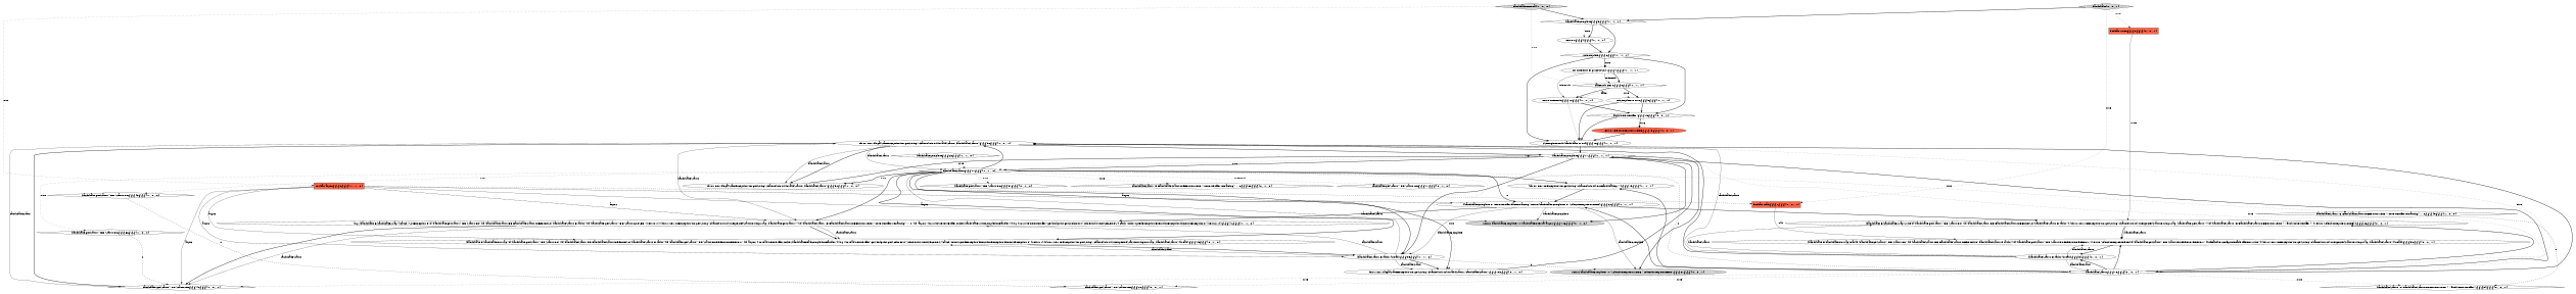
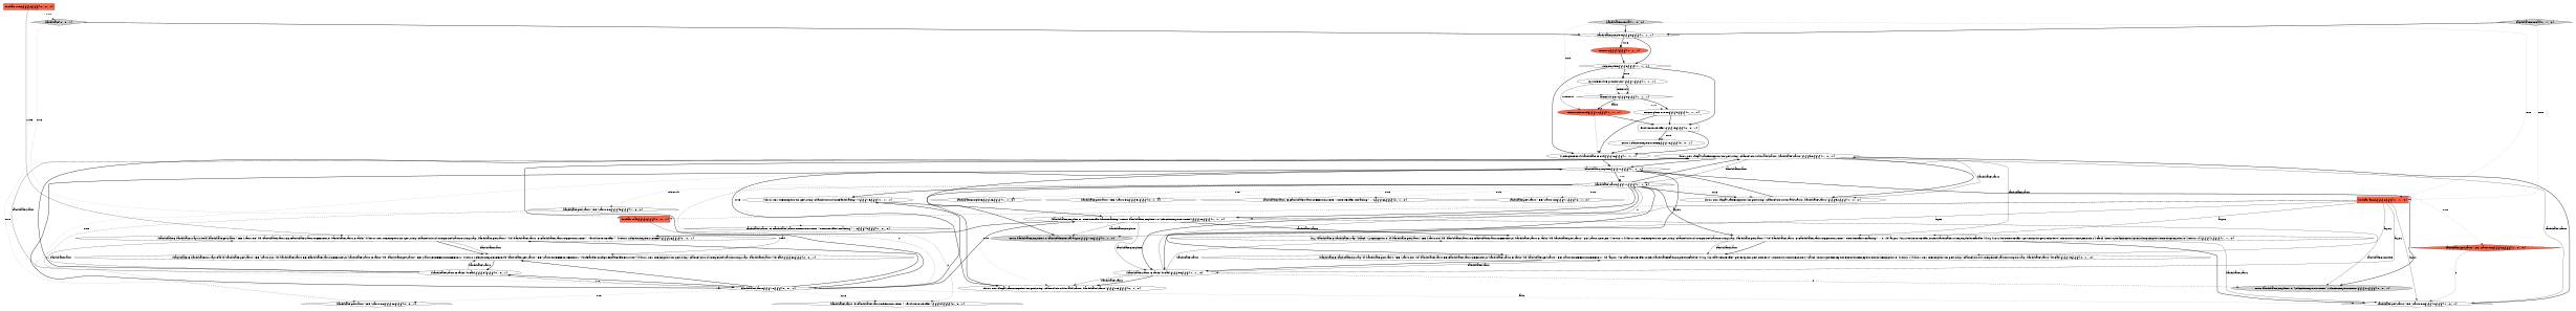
  digraph {
    node [fillcolor=white shape=diamond style=filled]
    edge [style=bold]
    n1 [label="throw new IllegalStateException(sm.getString(\"channel.nio.ssl.invalidStatus\",handshakeStatus))@@@58@@@['1', '0', '1']" shape=ellipse]
    n2 [label="handshake.getStatus() == Status.OK@@@40@@@['1', '0', '1']"]
    n3 [label="!handshakeComplete@@@17@@@['1', '1', '1']"]
    n4 [label="handshakeStatus@@@17@@@['1', '1', '0']"]
    n5 [label="{try {handshake = handshakeWrap()}catch (SSLException e) if (handshake.getStatus() == Status.OK) {if (handshakeStatus == HandshakeStatus.NEED_TASK) handshakeStatus = tasks()}if (handshake.getStatus() == Status.CLOSED) {return -1}{throw new IOException(sm.getString(\"channel.nio.ssl.unexpectedStatusDuringWrap\",handshake.getStatus()))}if (handshakeStatus != HandshakeStatus.NEED_UNWRAP || netOutBuffer.remaining() > 0) {if (async) {sc.write(netOutBuffer,socket,handshakeWriteCompletionHandler)}{try {sc.write(netOutBuffer).get(endpoint.getSoTimeout(),TimeUnit.MILLISECONDS)}catch (InterruptedException|ExecutionException|TimeoutException e) }return 1}}@@@41@@@['1', '1', '0']" shape=ellipse]
    n6 [label="throw new IllegalStateException(sm.getString(\"channel.nio.ssl.invalidStatus\",handshakeStatus))@@@92@@@['1', '0', '0']" shape=ellipse]
    n7 [fillcolor=lightgray label="return handshakeComplete? 0: handshakeInternal(async)@@@106@@@['0', '1', '0']" shape=ellipse]
    n8 [label="{handshakeStatus = tasks()break}@@@99@@@['1', '1', '0']" shape=ellipse]
    n9 [fillcolor=lightgray label="return handshakeComplete? 0: (SelectionKey.OP_WRITE | SelectionKey.OP_READ)@@@61@@@['0', '0', '1']" shape=ellipse]
    n10 [label="handshakeStatus@@@18@@@['0', '0', '1']"]
    n11 [label="{handshake = handshakeUnwrap()if (handshake.getStatus() == Status.OK) {if (handshakeStatus == HandshakeStatus.NEED_TASK) handshakeStatus = tasks()}if (handshake.getStatus() == Status.BUFFER_UNDERFLOW) {if (async) {sc.read(netInBuffer,socket,handshakeReadCompletionHandler)}{try {sc.read(netInBuffer).get(endpoint.getSoTimeout(),TimeUnit.MILLISECONDS)}catch (InterruptedException|ExecutionException|TimeoutException e) }return 1}{throw new IOException(sm.getString(\"channel.nio.ssl.unexpectedStatusDuringUnwrap\",handshakeStatus))}break}@@@75@@@['0', '1', '0']" shape=ellipse]
    n12 [label="{handshakeComplete = !netOutBuffer.hasRemaining()return handshakeComplete? 0: SelectionKey.OP_WRITE}@@@22@@@['1', '1', '1']" shape=ellipse]
    n13 [label="handshakeComplete@@@23@@@['1', '1', '0']"]
-   n14 [label="handshake.getStatus() == Status.OK@@@66@@@['1', '0', '0']"]
+   n14 [fillcolor=tomato label="handshake.getStatus() == Status.OK@@@66@@@['1', '0', '0']"]
    n15 [label="throw new IllegalStateException(sm.getString(\"channel.nio.ssl.invalidStatus\",handshakeStatus))@@@103@@@['0', '1', '0']" shape=ellipse]
    n16 [label="handshake.getStatus() == Status.OK@@@43@@@['1', '0', '0']"]
    n17 [label="handshake.getStatus() == Status.OK@@@51@@@['0', '1', '0']"]
    n18 [label="handshakeStatus != HandshakeStatus.NEED_UNWRAP || netOutBuffer.remaining() > 0@@@60@@@['0', '1', '0']"]
    n19 [label="handshakeStatus != HandshakeStatus.NEED_UNWRAP || netOutBuffer.remaining() > 0@@@49@@@['1', '0', '0']"]
    n20 [label="handshake.getStatus() == Status.OK@@@77@@@['0', '1', '0']"]
    n21 [label="{throw new IOException(sm.getString(\"channel.nio.ssl.notHandshaking\"))}@@@19@@@['1', '1', '1']" shape=ellipse]
    n22 [fillcolor=lightgray label="handshake['0', '0', '1']"]
    n23 [fillcolor=tomato label="boolean read@@@2@@@['0', '0', '1']" shape=box]
    n24 [label="handshakeComplete@@@3@@@['1', '1', '1']"]
    n25 [fillcolor=tomato label="boolean write@@@2@@@['0', '0', '1']" shape=box]
    n26 [label="{handshake = handshakeUnwrap(read)if (handshake.getStatus() == Status.OK) {if (handshakeStatus == HandshakeStatus.NEED_TASK) handshakeStatus = tasks()}if (handshake.getStatus() == Status.BUFFER_UNDERFLOW) {return SelectionKey.OP_READ}if (handshake.getStatus() == Status.BUFFER_OVERFLOW) {bufHandler.configureReadBufferForWrite()}{throw new IOException(sm.getString(\"channel.nio.ssl.unexpectedStatusDuringWrap\",handshakeStatus))}break}@@@38@@@['0', '0', '1']" shape=ellipse]
    n27 [label="!sniComplete@@@6@@@['1', '1', '1']"]
-   n28 [label="return 0@@@4@@@['1', '1', '1']" shape=ellipse]
+   n28 [fillcolor=tomato label="return 0@@@4@@@['1', '1', '1']" shape=ellipse]
    n29 [label="{handshake = handshakeWrap(write)if (handshake.getStatus() == Status.OK) {if (handshakeStatus == HandshakeStatus.NEED_TASK) handshakeStatus = tasks()}{throw new IOException(sm.getString(\"channel.nio.ssl.unexpectedStatusDuringWrap\",handshake.getStatus()))}if (handshakeStatus != HandshakeStatus.NEED_UNWRAP || (!flush(netOutBuffer))) {return SelectionKey.OP_WRITE}}@@@26@@@['0', '0', '1']" shape=ellipse]
    n30 [label="sniResult == 0@@@8@@@['1', '1', '1']"]
-   n31 [label="return sniResult@@@12@@@['1', '1', '1']" shape=ellipse]
+   n31 [fillcolor=tomato label="return sniResult@@@12@@@['1', '1', '1']" shape=ellipse]
    n32 [label="sniComplete = true@@@9@@@['1', '1', '1']" shape=ellipse]
    n33 [label="SSLEngineResult handshake = null@@@16@@@['1', '1', '1']" shape=ellipse]
-   n34 [label="!flush(netOutBuffer)@@@15@@@['0', '0', '1']"]
+   n34 [label="!flush(netOutBuffer)@@@15@@@['0', '0', '1']" shape=box]
    n35 [label="handshake.getStatus() == Status.OK@@@28@@@['0', '0', '1']"]
    n36 [fillcolor=tomato label="boolean async@@@2@@@['1', '1', '0']" shape=box]
    n37 [fillcolor=lightgray label="handshakeInternal['1', '0', '0']"]
-   n38 [fillcolor=tomato label="return SelectionKey.OP_WRITE@@@15@@@['0', '0', '1']" shape=ellipse]
+   n38 [label="return SelectionKey.OP_WRITE@@@15@@@['0', '0', '1']" shape=ellipse]
    n39 [label="{handshakeStatus = tasks()break}@@@54@@@['0', '0', '1']" shape=ellipse]
    n40 [label="handshakeStatus != HandshakeStatus.NEED_UNWRAP || (!flush(netOutBuffer))@@@34@@@['0', '0', '1']"]
    n41 [label="int sniResult = processSNI()@@@7@@@['1', '1', '1']" shape=ellipse]
+   n42 [fillcolor=lightgray label="handshakeInternal['0', '1', '0']"]
    n1 -> n2 [label=handshakeStatus style=solid]
    n1 -> n3
    n1 -> n4 [label=handshakeStatus style=solid]
    n1 -> n5 [label=handshakeStatus style=solid]
    n1 -> n6
    n1 -> n6 [label=handshakeStatus style=solid]
    n2 -> n1
    n3 -> n4
    n3 -> n4 [label=true style=dotted]
    n3 -> n7
    n3 -> n8
    n3 -> n9
    n3 -> n10 [label=true style=dotted]
    n3 -> n10
    n4 -> n1
    n4 -> n5
    n4 -> n6 [label=true style=dotted]
    n4 -> n6
    n4 -> n8
    n4 -> n10 [label=0 style=dashed]
    n4 -> n11
    n4 -> n12
-   n13 -> n4 [label=true style=dotted]
+   n4 -> n13 [label=true style=dotted]
    n4 -> n14 [label=true style=dotted]
    n4 -> n15
    n4 -> n15 [label=true style=dotted]
-   n4 -> n16 [label=true style=dotted]
+   n4 -> n16 [label=sniResult style=dotted]
    n4 -> n17 [label=true style=dotted]
    n4 -> n18 [label=true style=dotted]
    n4 -> n19 [label=true style=dotted]
-   n4 -> n20 [label=sniResult style=dotted]
+   n4 -> n20 [label=true style=dotted]
    n4 -> n21
    n5 -> n2 [label=handshakeStatus style=solid]
    n5 -> n2
    n5 -> n11
    n5 -> n11 [label=handshakeStatus style=solid]
    n6 -> n3
    n8 -> n4 [label=handshakeStatus style=solid]
    n8 -> n5 [label=handshakeStatus style=solid]
    n8 -> n9 [label=0 style=dashed]
    n8 -> n11 [label=handshakeStatus style=solid]
    n8 -> n15
    n8 -> n15 [label=handshakeStatus style=solid]
    n10 -> n1
    n10 -> n1 [label=true style=dotted]
-   n10 -> n2 [label=true style=dotted]
+   n10 -> n2 [label=false style=dotted]
    n10 -> n12
    n10 -> n21
    n10 -> n26
    n10 -> n29
    n10 -> n35 [label=true style=dotted]
    n10 -> n39
    n10 -> n40 [label=true style=dotted]
    n11 -> n8
    n12 -> n5
    n12 -> n7 [label=handshakeComplete style=solid]
    n12 -> n8 [label=handshakeComplete style=solid]
    n12 -> n9 [label=handshakeComplete style=solid]
    n12 -> n29
    n14 -> n2 [label=0 style=dashed]
    n15 -> n3
    n16 -> n35 [label=0 style=dashed]
    n19 -> n40 [label=0 style=dashed]
    n21 -> n12
    n22 -> n23 [label=true style=dotted]
    n22 -> n24
-   n22 -> n25 [label=true style=dotted]
+   n25 -> n22 [label=true style=dotted]
    n23 -> n26 [label=read style=solid]
    n24 -> n27
    n24 -> n28
    n24 -> n28 [label=true style=dotted]
    n25 -> n29 [label=write style=solid]
    n26 -> n39
    n27 -> n33
    n27 -> n34
    n27 -> n41
    n27 -> n41 [label=true style=dotted]
    n28 -> n27
    n29 -> n26
    n29 -> n26 [label=handshakeStatus style=solid]
    n30 -> n31
    n30 -> n31 [label=false style=dotted]
    n30 -> n32 [label=true style=dotted]
    n30 -> n32
    n31 -> n33 [style=dashed]
    n31 -> n34
    n32 -> n33
    n32 -> n34
    n33 -> n3
    n34 -> n33
    n34 -> n38
    n34 -> n38 [label=true style=dotted]
    n36 -> n2 [label=async style=solid]
    n36 -> n5 [label=async style=solid]
    n36 -> n7 [label=async style=solid]
    n36 -> n8 [label=async style=solid]
    n36 -> n11 [label=async style=solid]
    n36 -> n12 [label=async style=solid]
    n36 -> n23 [label=0 style=dashed]
    n37 -> n24
    n37 -> n30 [label=true style=dotted]
    n37 -> n36 [label=true style=dotted]
    n38 -> n33
    n39 -> n1 [label=handshakeStatus style=solid]
    n39 -> n1
-   n39 -> n10 [label=handshakeStatus style=solid]
+   n39 -> n10 [label=true style=solid]
    n39 -> n26 [label=handshakeStatus style=solid]
    n39 -> n29 [label=handshakeStatus style=solid]
    n41 -> n30 [label=sniResult style=solid]
    n41 -> n30
    n41 -> n31 [label=sniResult style=solid]
+   n42 -> n24
+   n42 -> n36 [label=true style=dotted]
  }
